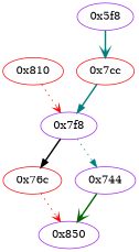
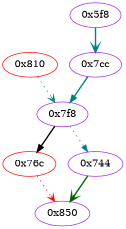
  strict digraph {
    "edge"="{}"
    file="/Users/mark/Documents//论文//第二篇论文//2018-08-24交论文后的备份/2019/CFG/small-programs/1b-1-1-2-2-gt127_eq63_dep-0-0-0/1528_recovered.dot"
    "graph"="{u'file': u'/Users/mark/Documents//\u8bba\u6587//\u7b2c\u4e8c\u7bc7\u8bba\u6587//2018-08-24\u4ea4\u8bba\u6587\u540e\u7684\u5907\u4efd/2019/CFG/small-programs/1b-1-1-2-2-gt127_eq63_dep-0-0-0/1528_recovered.dot'}"
    "node"="{u'opcode': u''}"
    node [color=purple opcode="[u'mov', u'bl', u'ldr', u'b']"]
    edge [arrowhead=vee color=teal style=bold]
    "0x810" [color=red opcode="[u'ldr', u'ldr', u'smull', u'add', u'str', u'ldr', u'b']"]
    "0x7f8" [opcode="[u'ldr', u'ldr', u'and', u'cmp', u'mov', u'b']"]
    "0x76c" [color=red]
    "0x744"
    "0x850" [opcode="[u'mov', u'sub', u'pop']"]
-   "0x7cc" [color=red opcode="[u'ldr', u'lsl', u'str', u'ldr', u'b']"]
+   "0x7cc" [opcode="[u'ldr', u'lsl', u'str', u'ldr', u'b']"]
    "0x5f8" [opcode="[u'push', u'add', u'sub', u'mov', u'ldr', u'ldr', u'ldr', u'ldr', u'add', u'ldr', u'add', u'b']"]
-   "0x810" -> "0x7f8" [color=red style=dotted]
+   "0x810" -> "0x7f8" [style=dotted]
    "0x7f8" -> "0x76c" [arrowhead=normal color=black]
    "0x7f8" -> "0x744" [arrowhead=normal style=dotted]
    "0x76c" -> "0x850" [color=red style=dotted]
    "0x744" -> "0x850" [color=darkgreen]
    "0x7cc" -> "0x7f8" [arrowhead=normal]
    "0x5f8" -> "0x7cc"
  }
